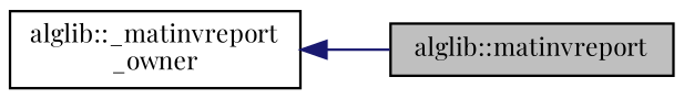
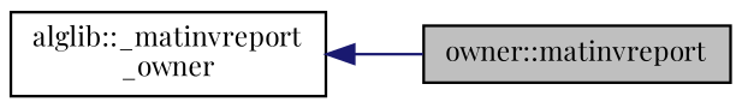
  digraph {
    rankdir=LR
    fontname="Playfair Display"
    node [color=black fontname="Playfair Display" fontsize=10 shape=record style=filled]
-   n1 [fillcolor=grey75 fontcolor=black height=0.2 label="alglib::matinvreport" width=0.4]
+   n1 [fillcolor=grey75 fontcolor=black height=0.2 label="owner::matinvreport" width=0.4]
    n2 [fillcolor=white height=0.2 label="alglib::_matinvreport\l_owner" width=0.4]
    n2 -> n1 [color=midnightblue dir=back fontname="Playfair Display" fontsize=10 labelfontname=Helvetica labelfontsize=10 style=solid]
  }
